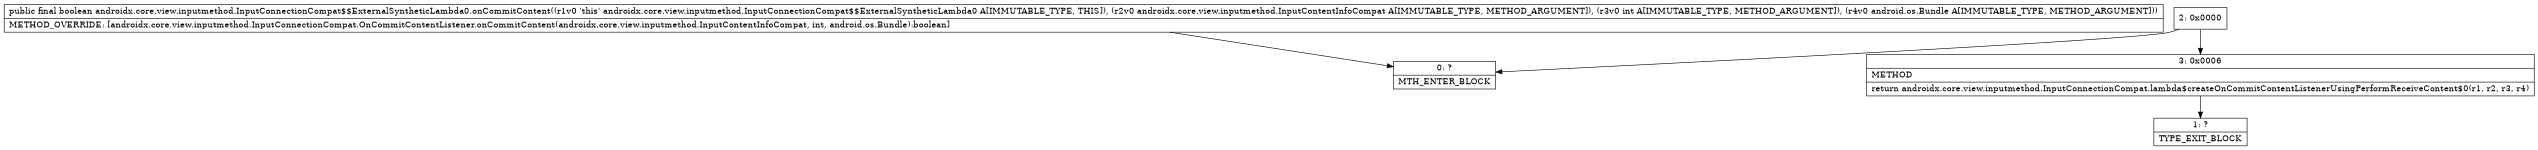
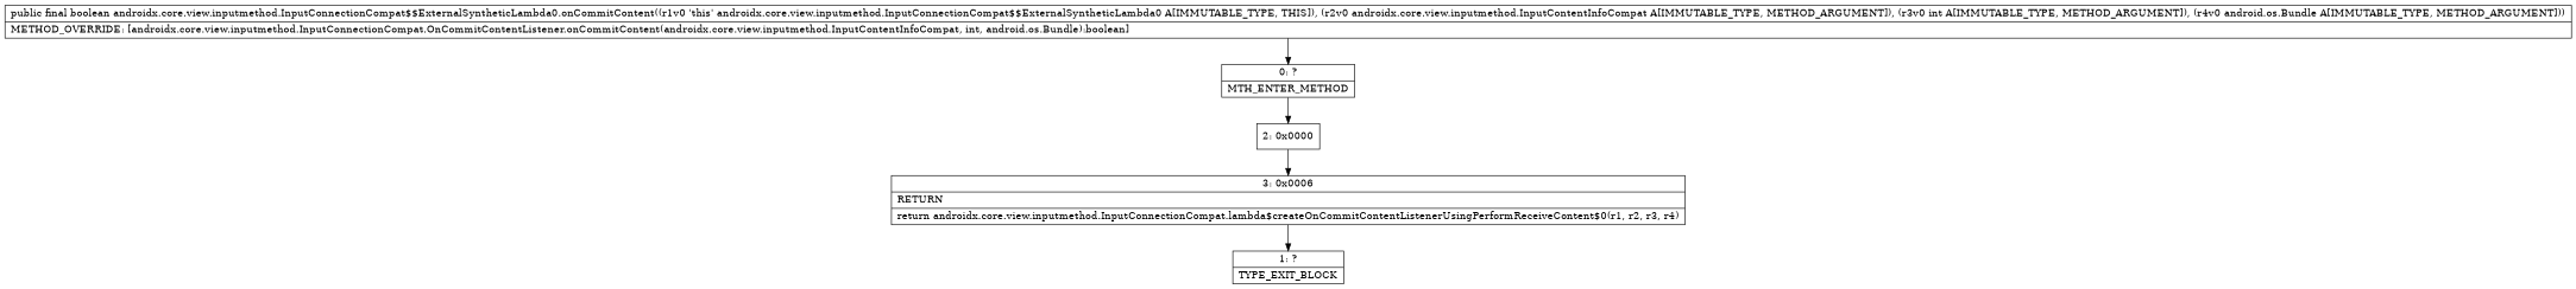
  digraph {
    node [shape=record]
-   n1 [label="{0\:\ ?|MTH_ENTER_BLOCK\l}"]
+   n1 [label="{0\:\ ?|MTH_ENTER_METHOD\l}"]
    n2 [label="{2\:\ 0x0000}"]
-   n3 [label="{3\:\ 0x0006|METHOD\l|return androidx.core.view.inputmethod.InputConnectionCompat.lambda$createOnCommitContentListenerUsingPerformReceiveContent$0(r1, r2, r3, r4)\l}"]
+   n3 [label="{3\:\ 0x0006|RETURN\l|return androidx.core.view.inputmethod.InputConnectionCompat.lambda$createOnCommitContentListenerUsingPerformReceiveContent$0(r1, r2, r3, r4)\l}"]
    n4 [label="{1\:\ ?|TYPE_EXIT_BLOCK\l}"]
    n5 [label="{public final boolean androidx.core.view.inputmethod.InputConnectionCompat$$ExternalSyntheticLambda0.onCommitContent((r1v0 'this' androidx.core.view.inputmethod.InputConnectionCompat$$ExternalSyntheticLambda0 A[IMMUTABLE_TYPE, THIS]), (r2v0 androidx.core.view.inputmethod.InputContentInfoCompat A[IMMUTABLE_TYPE, METHOD_ARGUMENT]), (r3v0 int A[IMMUTABLE_TYPE, METHOD_ARGUMENT]), (r4v0 android.os.Bundle A[IMMUTABLE_TYPE, METHOD_ARGUMENT]))  | METHOD_OVERRIDE: [androidx.core.view.inputmethod.InputConnectionCompat.OnCommitContentListener.onCommitContent(androidx.core.view.inputmethod.InputContentInfoCompat, int, android.os.Bundle):boolean]\l}"]
-   n2 -> n1
+   n1 -> n2
    n2 -> n3
    n3 -> n4
    n5 -> n1
  }
